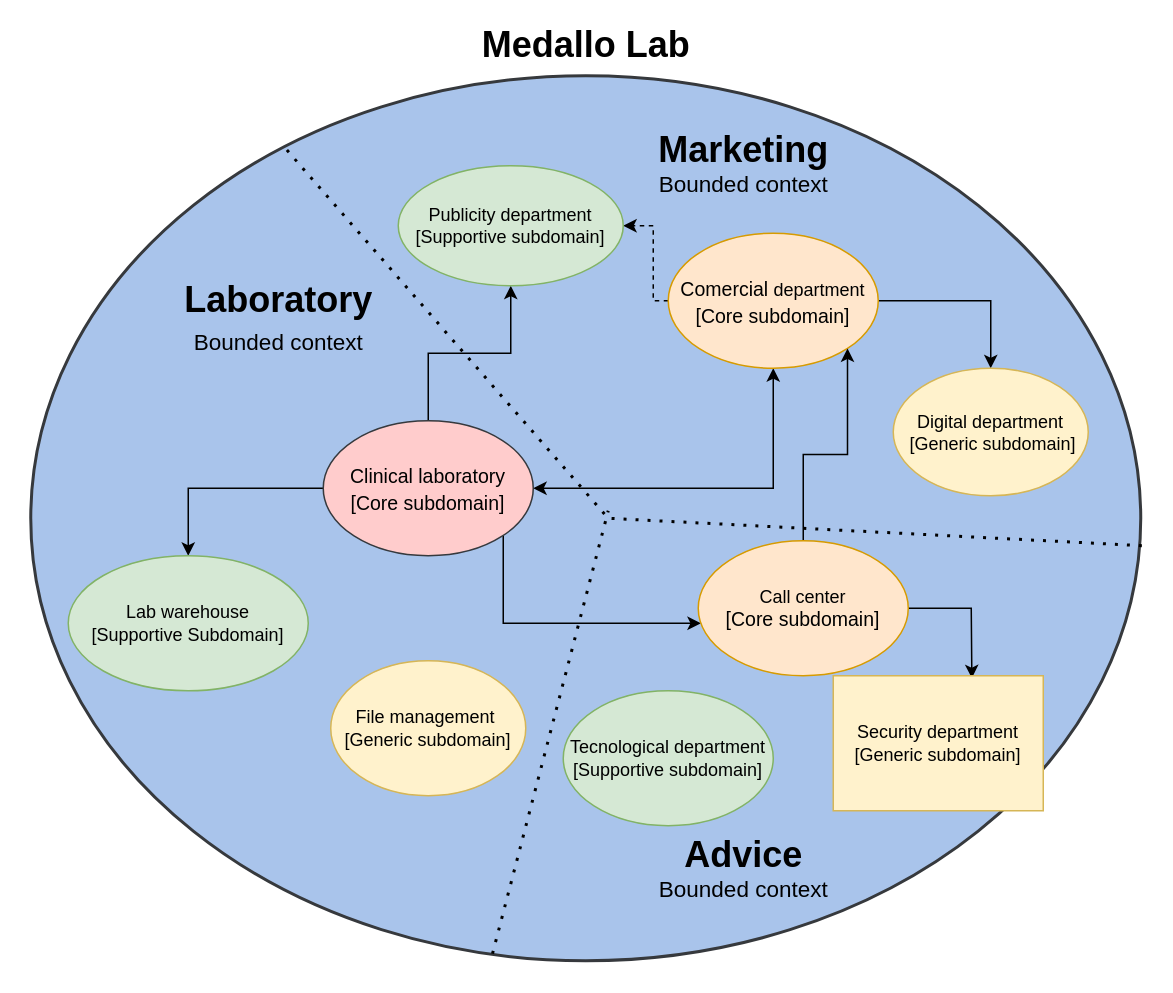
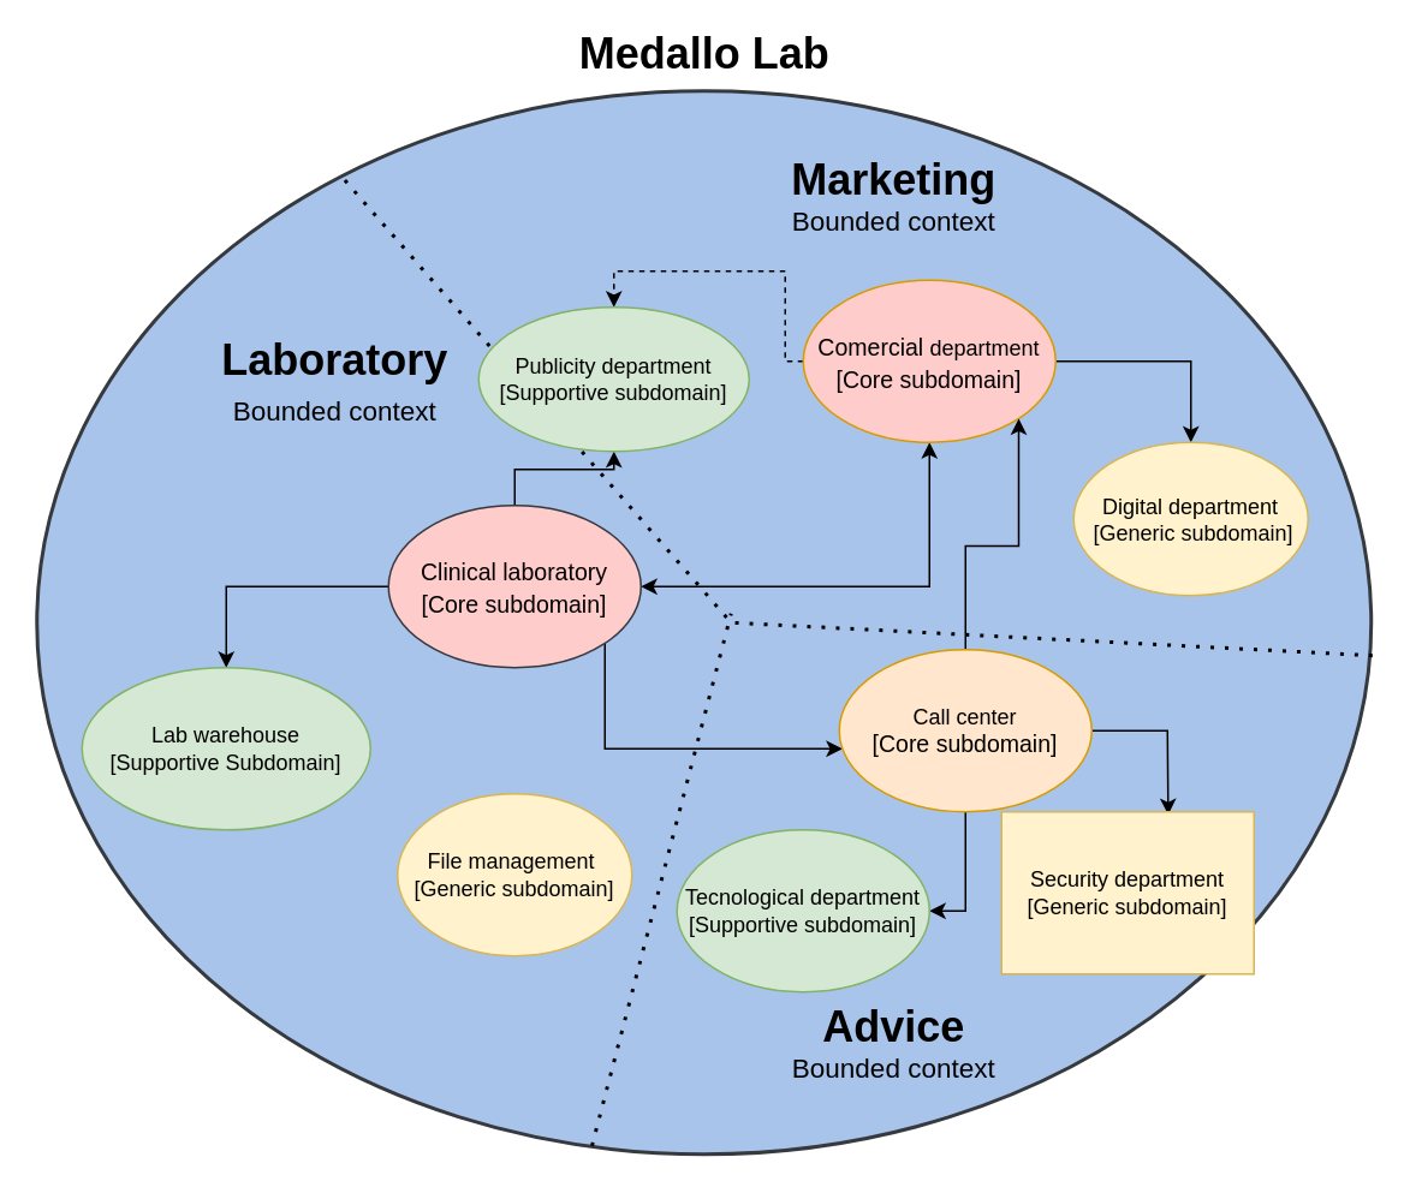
  <mxCell id="0" />
  <mxCell id="1" parent="0" />
  <mxCell id="2" value="&lt;b&gt;&lt;font style=&quot;font-size: 24px;&quot;&gt;Medallo Lab&lt;/font&gt;&lt;/b&gt;" style="text;html=1;align=center;verticalAlign=middle;resizable=0;points=[];autosize=1;strokeColor=none;fillColor=none;" vertex="1" parent="1"><mxGeometry x="315" y="20" width="150" height="20" as="geometry" /></mxCell>
  <mxCell id="3" value="" style="ellipse;whiteSpace=wrap;html=1;fillColor=#A9C4EB;strokeColor=#36393d;strokeWidth=2;" vertex="1" parent="1"><mxGeometry x="20" y="50" width="740" height="590" as="geometry" /></mxCell>
  <mxCell id="4" value="&lt;span style=&quot;font-size: 24px;&quot;&gt;&lt;b&gt;Laboratory&lt;/b&gt;&lt;/span&gt;" style="text;html=1;align=center;verticalAlign=middle;resizable=0;points=[];autosize=1;strokeColor=none;fillColor=none;" vertex="1" parent="1"><mxGeometry x="115" y="190" width="140" height="20" as="geometry" /></mxCell>
  <mxCell id="5" value="" style="endArrow=none;dashed=1;html=1;dashPattern=1 3;strokeWidth=2;rounded=0;fontSize=24;entryX=0.228;entryY=0.08;entryDx=0;entryDy=0;exitX=1.001;exitY=0.531;exitDx=0;exitDy=0;exitPerimeter=0;entryPerimeter=0;" edge="1" parent="1" source="3" target="3"><mxGeometry width="50" height="50" relative="1" as="geometry"><mxPoint x="365" y="370" as="sourcePoint" /><mxPoint x="415" y="320" as="targetPoint" /><Array as="points"><mxPoint x="405" y="345" /></Array></mxGeometry></mxCell>
  <mxCell id="6" value="&lt;font style=&quot;font-size: 15px;&quot;&gt;Bounded context&lt;/font&gt;" style="text;html=1;align=center;verticalAlign=middle;resizable=0;points=[];autosize=1;strokeColor=none;fillColor=none;fontSize=24;" vertex="1" parent="1"><mxGeometry x="120" y="205" width="130" height="40" as="geometry" /></mxCell>
  <mxCell id="7" style="edgeStyle=orthogonalEdgeStyle;rounded=0;orthogonalLoop=1;jettySize=auto;html=1;entryX=0.5;entryY=0;entryDx=0;entryDy=0;fontSize=13;" edge="1" parent="1" source="11" target="12"><mxGeometry relative="1" as="geometry" /></mxCell>
  <mxCell id="8" style="edgeStyle=orthogonalEdgeStyle;rounded=0;orthogonalLoop=1;jettySize=auto;html=1;fontSize=13;" edge="1" parent="1" source="11" target="19"><mxGeometry relative="1" as="geometry"><mxPoint x="265" y="450" as="targetPoint" /></mxGeometry></mxCell>
  <mxCell id="9" style="edgeStyle=orthogonalEdgeStyle;rounded=0;orthogonalLoop=1;jettySize=auto;html=1;fontSize=13;" edge="1" parent="1" source="11" target="25"><mxGeometry relative="1" as="geometry"><Array as="points"><mxPoint x="335" y="415" /></Array></mxGeometry></mxCell>
  <mxCell id="10" style="edgeStyle=orthogonalEdgeStyle;rounded=0;orthogonalLoop=1;jettySize=auto;html=1;fontSize=13;startArrow=classic;startFill=1;endArrow=classic;endFill=1;" edge="1" parent="1" source="11" target="18"><mxGeometry relative="1" as="geometry" /></mxCell>
  <mxCell id="11" value="&lt;font style=&quot;font-size: 13px;&quot;&gt;Clinical laboratory&lt;br&gt;[Core subdomain]&lt;/font&gt;" style="ellipse;whiteSpace=wrap;html=1;fontSize=15;fillColor=#ffcccc;strokeColor=#36393d;" vertex="1" parent="1"><mxGeometry x="215" y="280" width="140" height="90" as="geometry" /></mxCell>
  <mxCell id="12" value="&lt;span style=&quot;background-color: initial; color: rgba(0, 0, 0, 0); font-family: monospace; font-size: 0px; text-align: start;&quot;&gt;%3CmxGraphModel%3E%3Croot%3E%3CmxCell%20id%3D%220%22%2F%3E%3CmxCell%20id%3D%221%22%20parent%3D%220%22%2F%3E%3CmxCell%20id%3D%222%22%20value%3D%22%26lt%3Bspan%20style%3D%26quot%3Bfont-size%3A%2024px%3B%26quot%3B%26gt%3B%26lt%3Bb%26gt%3BAdministration%26lt%3B%2Fb%26gt%3B%26lt%3B%2Fspan%26gt%3B%22%20style%3D%22text%3Bhtml%3D1%3Balign%3Dcenter%3BverticalAlign%3Dmiddle%3Bresizable%3D0%3Bpoints%3D%5B%5D%3Bautosize%3D1%3BstrokeColor%3Dnone%3BfillColor%3Dnone%3B%22%20vertex%3D%221%22%20parent%3D%221%22%3E%3CmxGeometry%20x%3D%22450%22%20y%3D%22680%22%20width%3D%22180%22%20height%3D%2220%22%20as%3D%22geometry%22%2F%3E%3C%2FmxCell%3E%3CmxCell%20id%3D%223%22%20value%3D%22%26lt%3Bfont%20style%3D%26quot%3Bfont-size%3A%2015px%3B%26quot%3B%26gt%3BBounded%20context%26lt%3B%2Ffont%26gt%3B%22%20style%3D%22text%3Bhtml%3D1%3Balign%3Dcenter%3BverticalAlign%3Dmiddle%3Bresizable%3D0%3Bpoints%3D%5B%5D%3Bautosize%3D1%3BstrokeColor%3Dnone%3BfillColor%3Dnone%3BfontSize%3D24%3B%22%20vertex%3D%221%22%20parent%3D%221%22%3E%3CmxGeometry%20x%3D%22465%22%20y%3D%22690%22%20width%3D%22130%22%20height%3D%2240%22%20as%3D%22geometry%22%2F%3E%3C%2FmxCell%3E%3C%2Froot%3E%3C%2FmxGraphModel%War&lt;/span&gt;&lt;span style=&quot;background-color: initial;&quot;&gt;Lab warehouse&lt;br&gt;&lt;/span&gt;[Supportive Subdomain]" style="ellipse;whiteSpace=wrap;html=1;fillColor=#d5e8d4;strokeColor=#82b366;" vertex="1" parent="1"><mxGeometry x="45" y="370" width="160" height="90" as="geometry" /></mxCell>
  <mxCell id="13" value="&lt;div style=&quot;text-align: center;&quot;&gt;&lt;/div&gt;File management&lt;span style=&quot;background-color: initial;&quot;&gt;&amp;nbsp;&lt;/span&gt;&lt;br&gt;&lt;div style=&quot;text-align: center;&quot;&gt;&lt;span style=&quot;background-color: initial;&quot;&gt;[Generic subdomain]&lt;/span&gt;&lt;/div&gt;" style="ellipse;whiteSpace=wrap;html=1;fillColor=#fff2cc;strokeColor=#d6b656;" vertex="1" parent="1"><mxGeometry x="220" y="440" width="130" height="90" as="geometry" /></mxCell>
  <mxCell id="14" value="&lt;span style=&quot;font-size: 24px;&quot;&gt;&lt;b&gt;Marketing&lt;/b&gt;&lt;/span&gt;" style="text;html=1;align=center;verticalAlign=middle;resizable=0;points=[];autosize=1;strokeColor=none;fillColor=none;" vertex="1" parent="1"><mxGeometry x="430" y="90" width="130" height="20" as="geometry" /></mxCell>
  <mxCell id="15" value="&lt;font style=&quot;font-size: 15px;&quot;&gt;Bounded context&lt;/font&gt;" style="text;html=1;align=center;verticalAlign=middle;resizable=0;points=[];autosize=1;strokeColor=none;fillColor=none;fontSize=24;" vertex="1" parent="1"><mxGeometry x="430" y="100" width="130" height="40" as="geometry" /></mxCell>
  <mxCell id="16" value="" style="edgeStyle=orthogonalEdgeStyle;rounded=0;orthogonalLoop=1;jettySize=auto;html=1;fontSize=13;dashed=1;" edge="1" parent="1" source="18" target="19"><mxGeometry relative="1" as="geometry"><Array as="points"><mxPoint x="435" y="200" /><mxPoint x="435" y="150" /></Array></mxGeometry></mxCell>
  <mxCell id="17" style="edgeStyle=orthogonalEdgeStyle;rounded=0;orthogonalLoop=1;jettySize=auto;html=1;entryX=0.5;entryY=0;entryDx=0;entryDy=0;fontSize=13;" edge="1" parent="1" source="18" target="20"><mxGeometry relative="1" as="geometry" /></mxCell>
- <mxCell id="18" value="&lt;font style=&quot;font-size: 13px;&quot;&gt;Comercial&amp;nbsp;&lt;span style=&quot;font-size: 12px;&quot;&gt;department&lt;/span&gt;&lt;br&gt;[Core subdomain]&lt;/font&gt;" style="ellipse;whiteSpace=wrap;html=1;fontSize=15;fillColor=#ffe6cc;strokeColor=#d79b00;" vertex="1" parent="1"><mxGeometry x="445" y="155" width="140" height="90" as="geometry" /></mxCell>
- <mxCell id="19" value="Publicity department&lt;br&gt;[Supportive subdomain]" style="ellipse;whiteSpace=wrap;html=1;fillColor=#d5e8d4;strokeColor=#82b366;" vertex="1" parent="1"><mxGeometry x="265" y="110" width="150" height="80" as="geometry" /></mxCell>
+ <mxCell id="18" value="&lt;font style=&quot;font-size: 13px;&quot;&gt;Comercial&amp;nbsp;&lt;span style=&quot;font-size: 12px;&quot;&gt;department&lt;/span&gt;&lt;br&gt;[Core subdomain]&lt;/font&gt;" style="ellipse;whiteSpace=wrap;html=1;fontSize=15;fillColor=#ffcccc;strokeColor=#d79b00;" vertex="1" parent="1"><mxGeometry x="445" y="155" width="140" height="90" as="geometry" /></mxCell>
+ <mxCell id="19" value="Publicity department&lt;br&gt;[Supportive subdomain]" style="ellipse;whiteSpace=wrap;html=1;fillColor=#d5e8d4;strokeColor=#82b366;" vertex="1" parent="1"><mxGeometry x="265" y="170" width="150" height="80" as="geometry" /></mxCell>
  <mxCell id="20" value="Digital department&lt;br&gt;&amp;nbsp;[Generic subdomain]" style="ellipse;whiteSpace=wrap;html=1;fillColor=#fff2cc;strokeColor=#d6b656;" vertex="1" parent="1"><mxGeometry x="595" y="245" width="130" height="85" as="geometry" /></mxCell>
  <mxCell id="21" value="" style="endArrow=none;dashed=1;html=1;dashPattern=1 3;strokeWidth=2;rounded=0;fontSize=13;exitX=0.416;exitY=0.992;exitDx=0;exitDy=0;exitPerimeter=0;" edge="1" parent="1" source="3"><mxGeometry width="50" height="50" relative="1" as="geometry"><mxPoint x="365" y="320" as="sourcePoint" /><mxPoint x="405" y="340" as="targetPoint" /></mxGeometry></mxCell>
+ <mxCell id="22" style="edgeStyle=orthogonalEdgeStyle;rounded=0;orthogonalLoop=1;jettySize=auto;html=1;entryX=1;entryY=0.5;entryDx=0;entryDy=0;fontSize=13;" edge="1" parent="1" source="25" target="26"><mxGeometry relative="1" as="geometry" /></mxCell>
  <mxCell id="23" style="edgeStyle=orthogonalEdgeStyle;rounded=0;orthogonalLoop=1;jettySize=auto;html=1;entryX=1;entryY=1;entryDx=0;entryDy=0;fontSize=13;" edge="1" parent="1" source="25" target="18"><mxGeometry relative="1" as="geometry" /></mxCell>
  <mxCell id="24" style="edgeStyle=none;rounded=0;orthogonalLoop=1;jettySize=auto;html=1;entryX=0.66;entryY=0.018;entryDx=0;entryDy=0;fontSize=13;startArrow=none;startFill=0;entryPerimeter=0;" edge="1" parent="1" source="25" target="27"><mxGeometry relative="1" as="geometry"><Array as="points"><mxPoint x="647" y="405" /></Array></mxGeometry></mxCell>
  <mxCell id="25" value="Call center&lt;br&gt;&lt;span style=&quot;font-size: 13px;&quot;&gt;[Core subdomain]&lt;/span&gt;" style="ellipse;whiteSpace=wrap;html=1;fillColor=#ffe6cc;strokeColor=#d79b00;" vertex="1" parent="1"><mxGeometry x="465" y="360" width="140" height="90" as="geometry" /></mxCell>
  <mxCell id="26" value="Tecnological department&lt;br&gt;[Supportive subdomain]" style="ellipse;whiteSpace=wrap;html=1;fillColor=#d5e8d4;strokeColor=#82b366;" vertex="1" parent="1"><mxGeometry x="375" y="460" width="140" height="90" as="geometry" /></mxCell>
  <mxCell id="27" value="Security department&lt;br&gt;[Generic subdomain]" style="whiteSpace=wrap;html=1;fillColor=#fff2cc;strokeColor=#d6b656;rounded=0;" vertex="1" parent="1"><mxGeometry x="555" y="450" width="140" height="90" as="geometry" /></mxCell>
  <mxCell id="28" value="&lt;span style=&quot;font-size: 24px;&quot;&gt;&lt;b&gt;Advice&lt;/b&gt;&lt;/span&gt;" style="text;html=1;align=center;verticalAlign=middle;resizable=0;points=[];autosize=1;strokeColor=none;fillColor=none;" vertex="1" parent="1"><mxGeometry x="450" y="560" width="90" height="20" as="geometry" /></mxCell>
  <mxCell id="29" value="&lt;font style=&quot;font-size: 15px;&quot;&gt;Bounded context&lt;/font&gt;" style="text;html=1;align=center;verticalAlign=middle;resizable=0;points=[];autosize=1;strokeColor=none;fillColor=none;fontSize=24;" vertex="1" parent="1"><mxGeometry x="430" y="570" width="130" height="40" as="geometry" /></mxCell>
